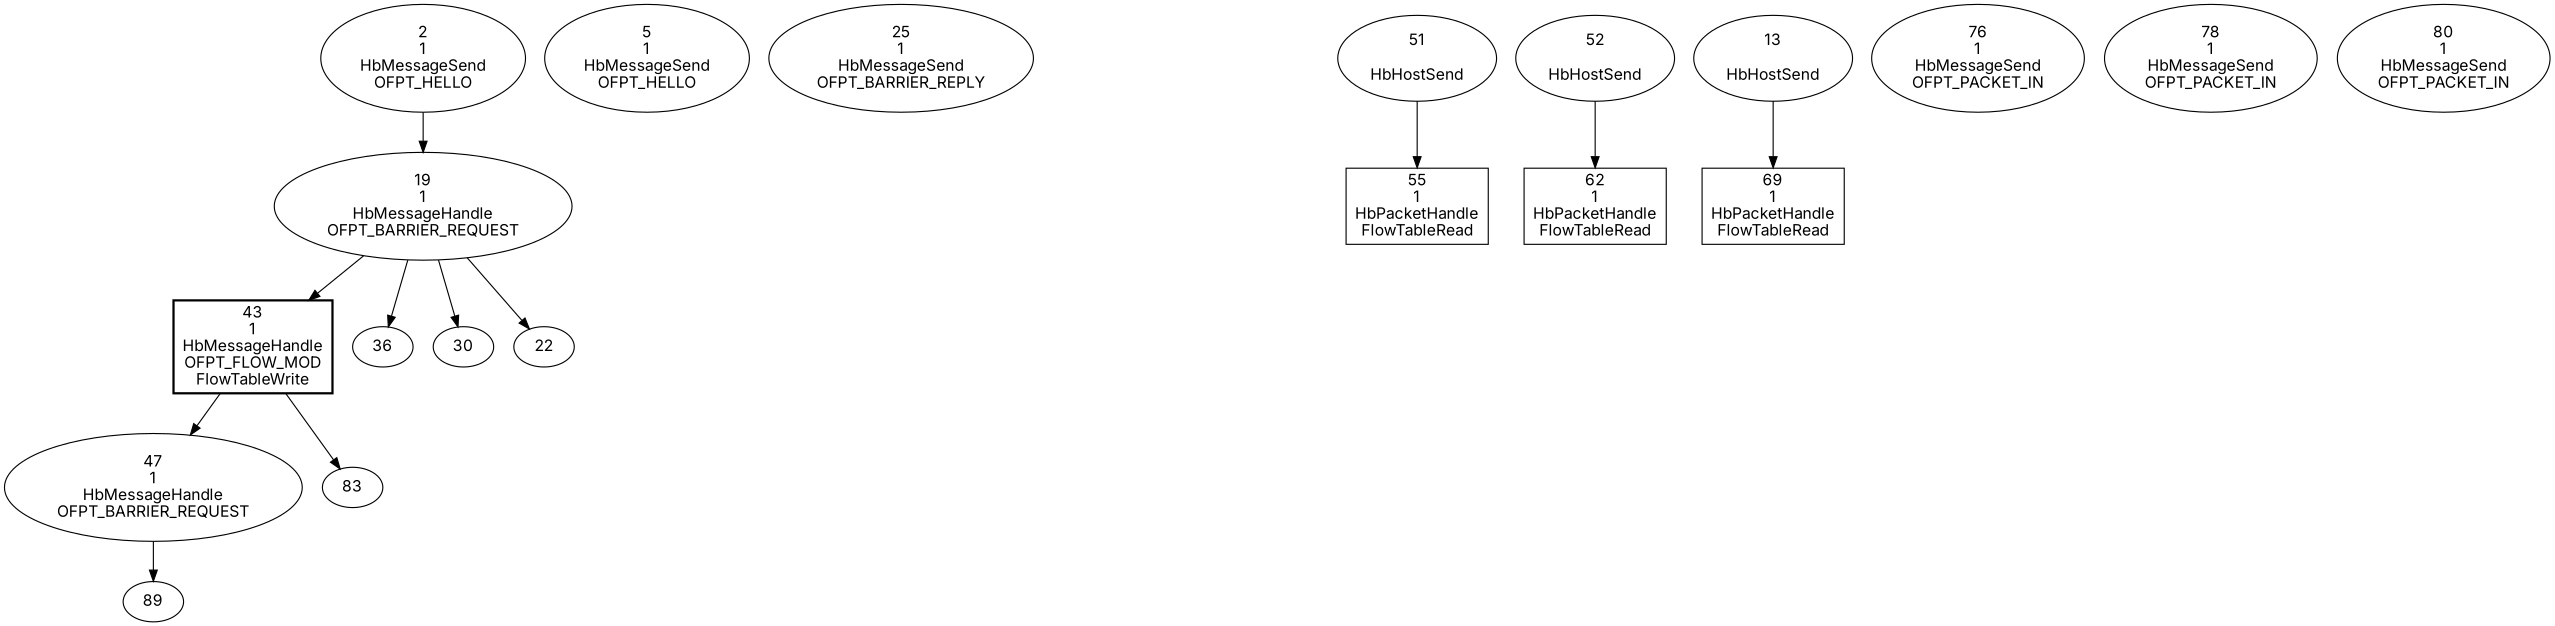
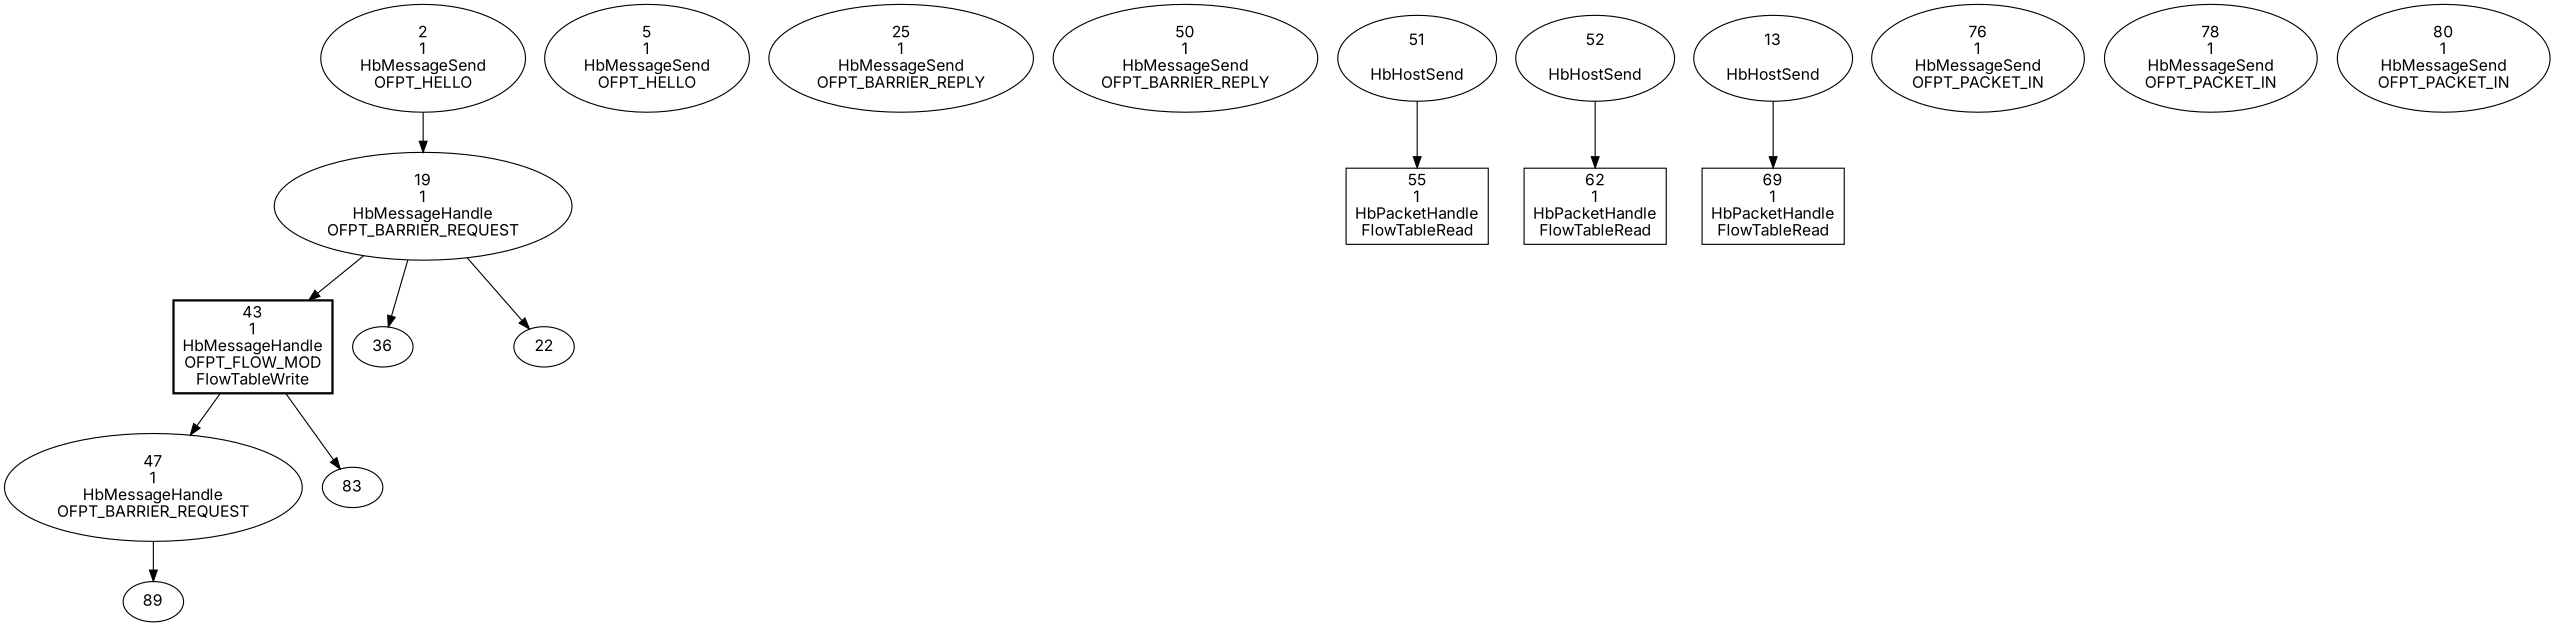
  digraph {
    fontname=Inter
    node [fontname=Inter]
    edge [fontname=Inter]
    n1 [label="2\n1\nHbMessageSend\nOFPT_HELLO\n"]
    n2 [label="19\n1\nHbMessageHandle\nOFPT_BARRIER_REQUEST\n"]
    n3 [label="43\n1\nHbMessageHandle\nOFPT_FLOW_MOD\nFlowTableWrite" shape=box style=bold]
    36
-   30
    22
    n7 [label="5\n1\nHbMessageSend\nOFPT_HELLO\n"]
    n8 [label="47\n1\nHbMessageHandle\nOFPT_BARRIER_REQUEST\n"]
    83
    n10 [label="25\n1\nHbMessageSend\nOFPT_BARRIER_REPLY\n"]
    89
+   n12 [label="50\n1\nHbMessageSend\nOFPT_BARRIER_REPLY\n"]
    n13 [label="51\n\nHbHostSend\n"]
    n14 [label="55\n1\nHbPacketHandle\nFlowTableRead" shape=box]
    n15 [label="52\n\nHbHostSend\n"]
    n16 [label="62\n1\nHbPacketHandle\nFlowTableRead" shape=box]
    n17 [label="13\n\nHbHostSend\n"]
    n18 [label="69\n1\nHbPacketHandle\nFlowTableRead" shape=box]
    n19 [label="76\n1\nHbMessageSend\nOFPT_PACKET_IN\n"]
    n20 [label="78\n1\nHbMessageSend\nOFPT_PACKET_IN\n"]
    n21 [label="80\n1\nHbMessageSend\nOFPT_PACKET_IN\n"]
    n1 -> n2
    n2 -> n3
    n2 -> 36
-   n2 -> 30
    n2 -> 22
    n3 -> n8
    n3 -> 83
    n8 -> 89
    n13 -> n14
    n15 -> n16
    n17 -> n18
  }
